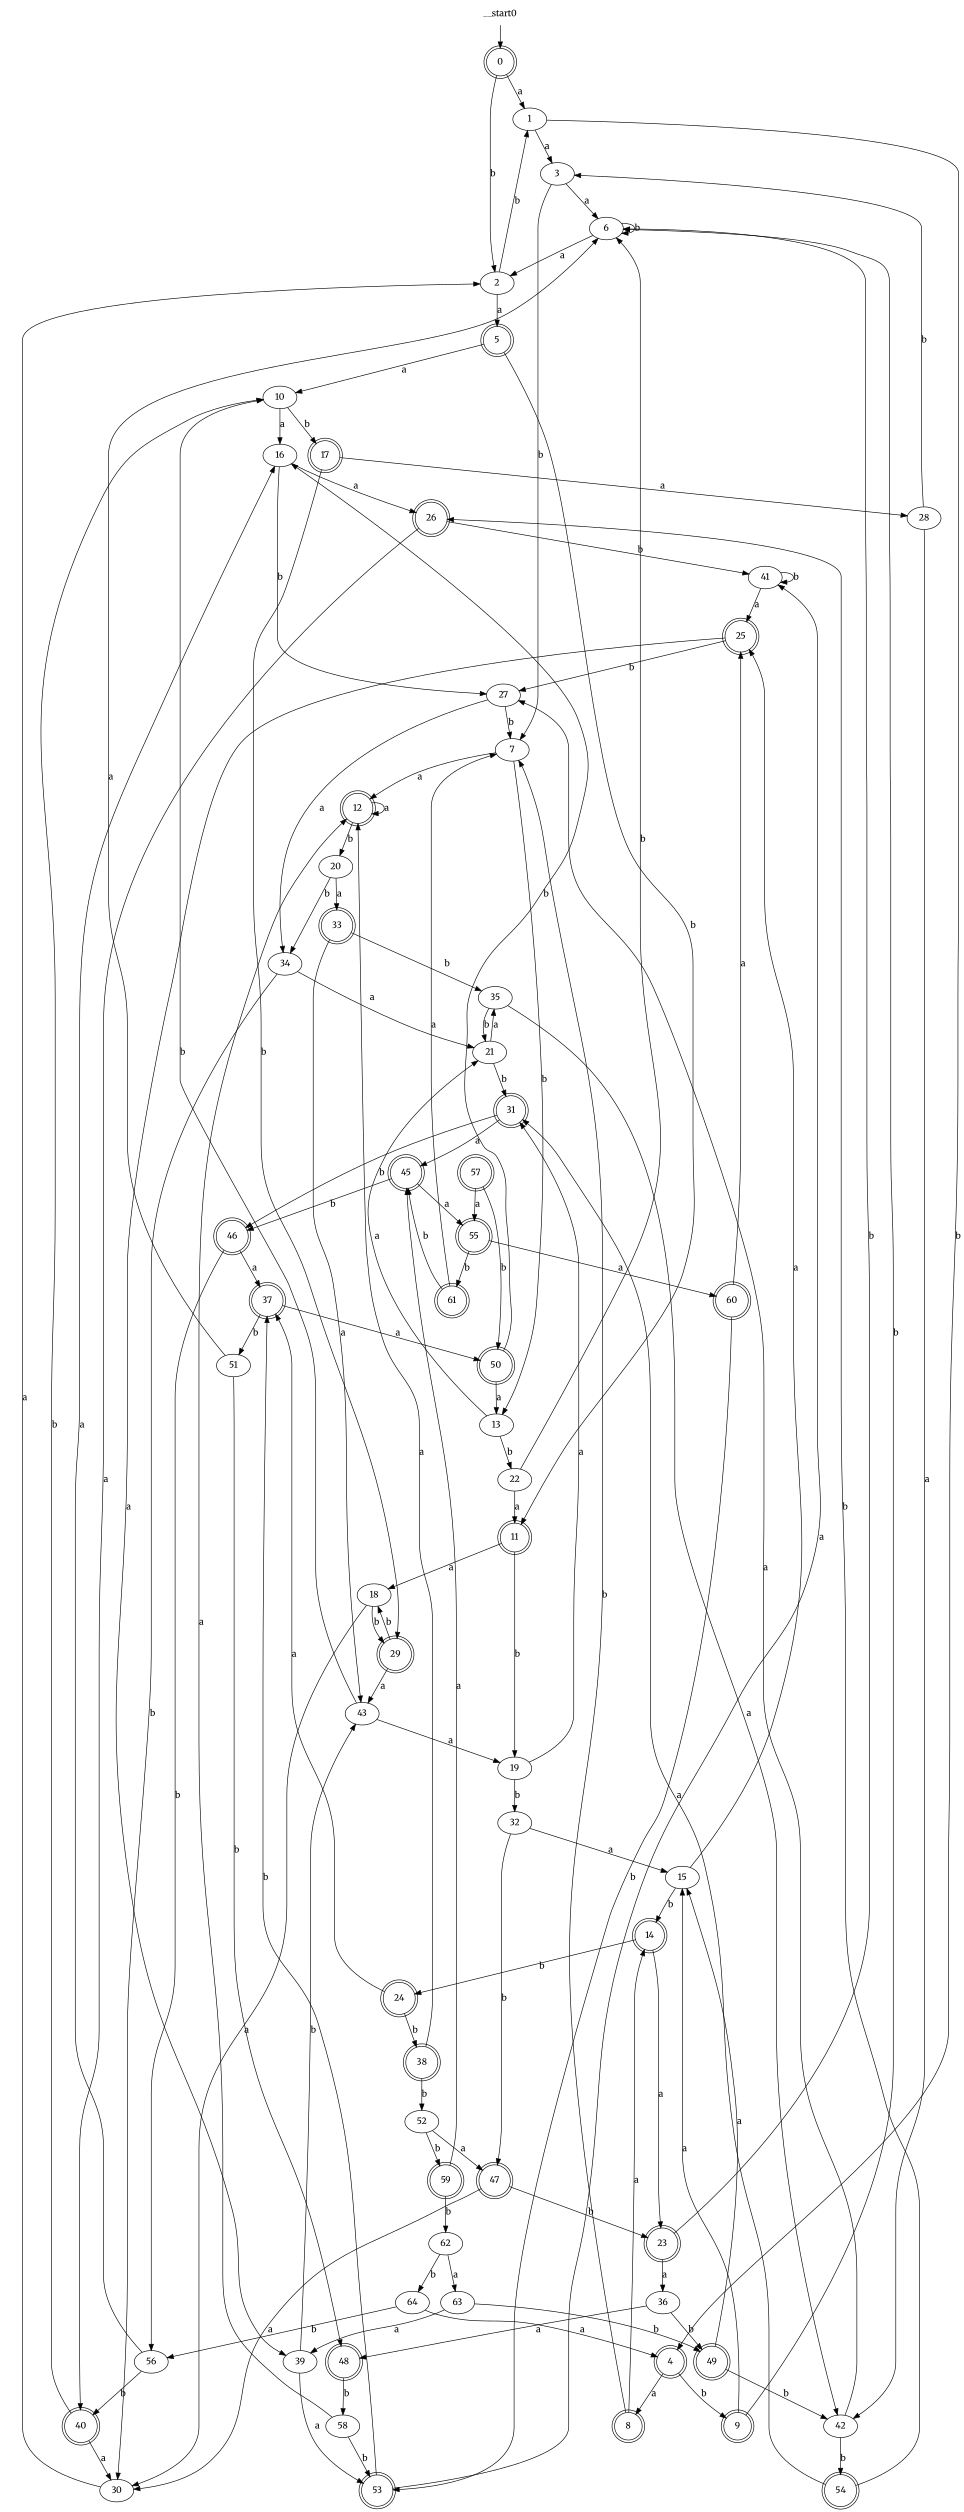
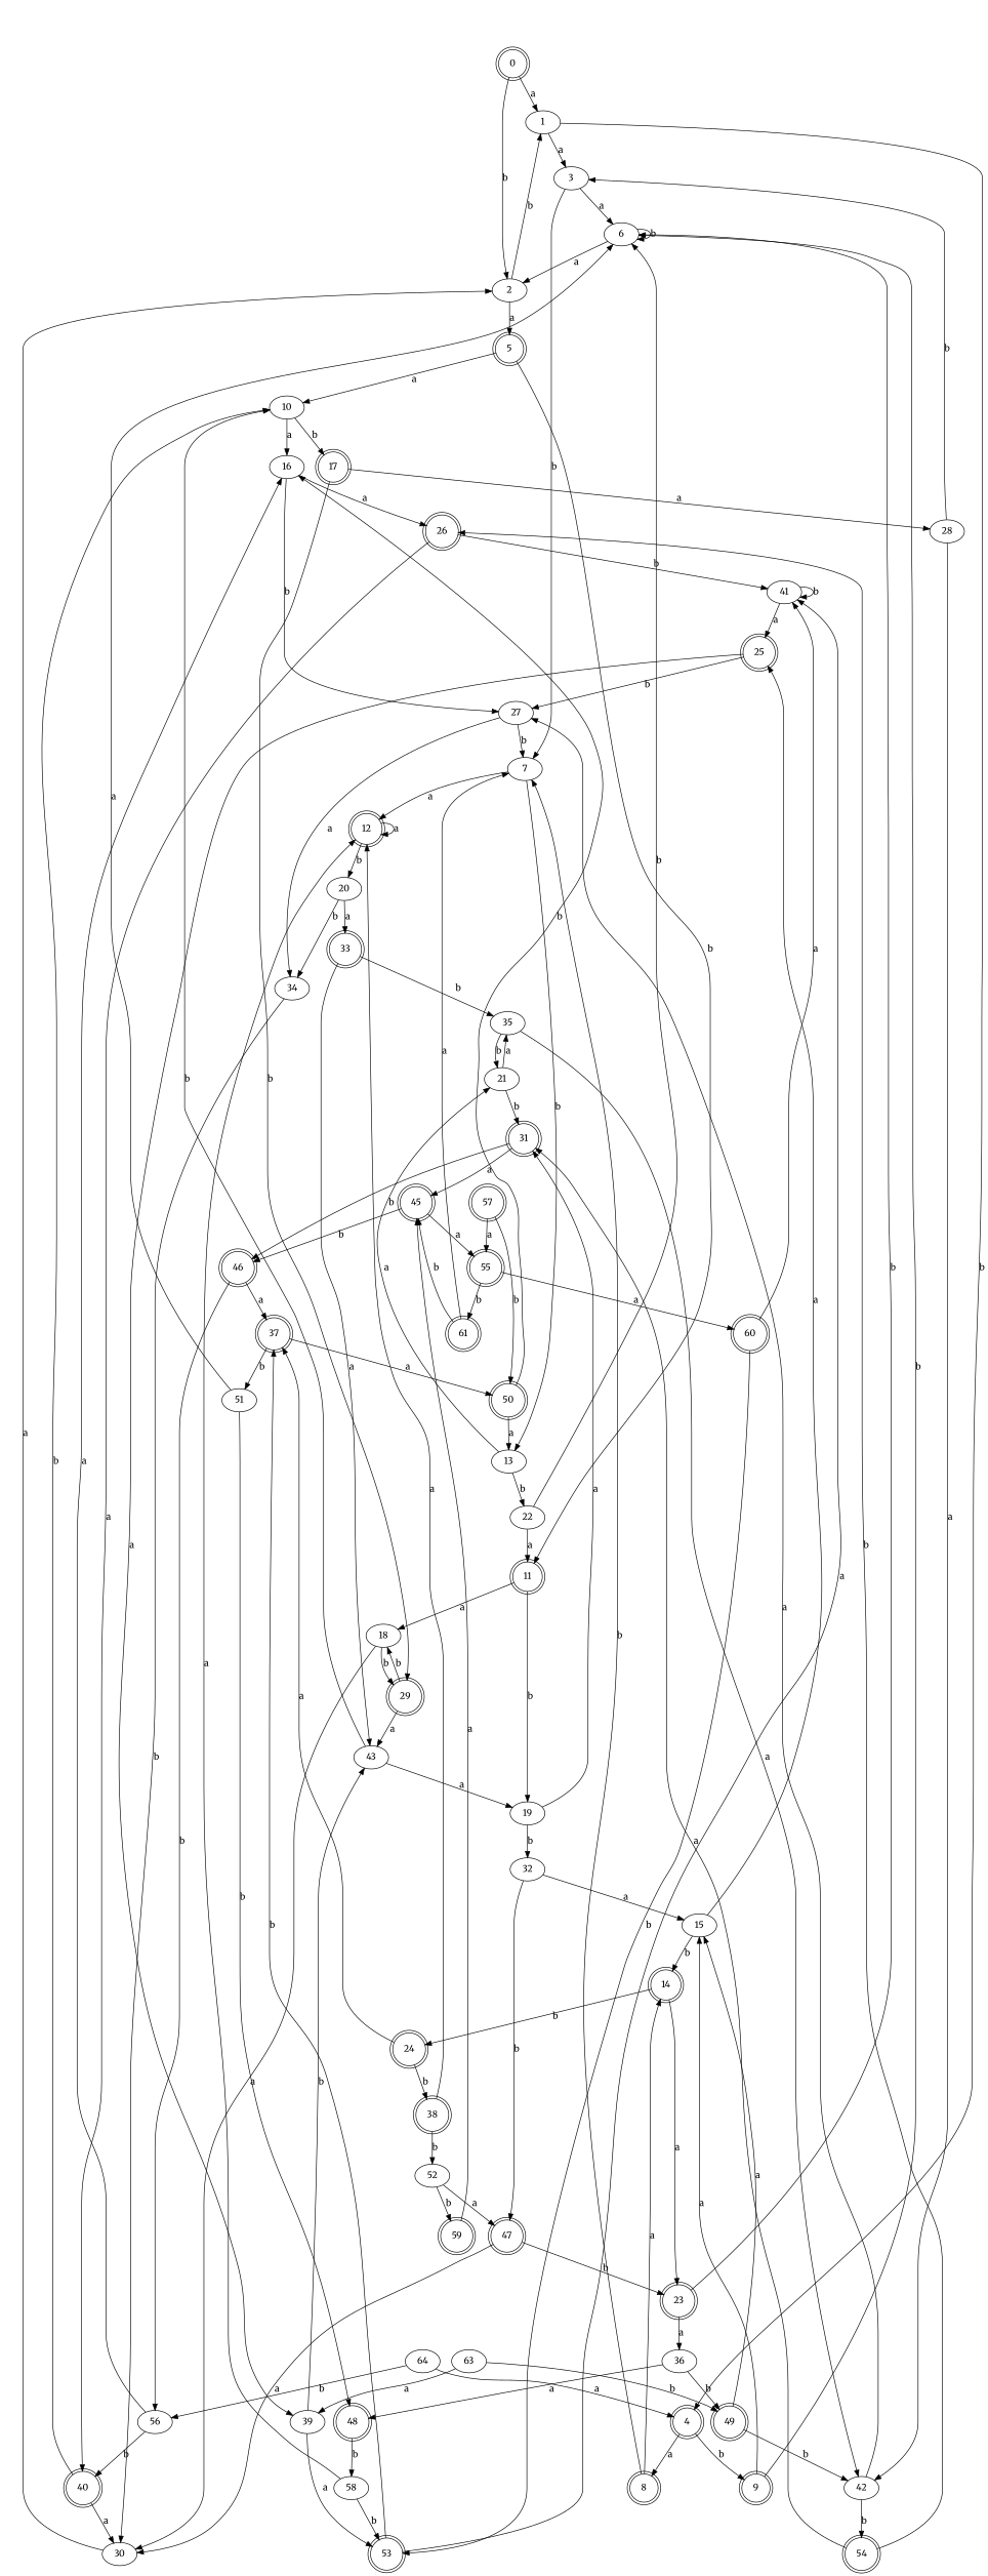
  digraph {
    fontname=Merriweather
    node [fontname=Merriweather]
    edge [fontname=Merriweather]
-   __start0 [shape=none]
    0 [shape=doublecircle]
    1
    2
    3
    4 [shape=doublecircle]
    5 [shape=doublecircle]
    6
    7
    8 [shape=doublecircle]
    9 [shape=doublecircle]
    10
    11 [shape=doublecircle]
    12 [shape=doublecircle]
    13
    14 [shape=doublecircle]
    15
    16
    17 [shape=doublecircle]
    18
    19
    20
    21
    22
    23 [shape=doublecircle]
    24 [shape=doublecircle]
    25 [shape=doublecircle]
    26 [shape=doublecircle]
    27
    28
    29 [shape=doublecircle]
    30
    31 [shape=doublecircle]
    32
    33 [shape=doublecircle]
    34
    35
    36
    37 [shape=doublecircle]
    38 [shape=doublecircle]
    39
    40 [shape=doublecircle]
    41
    42
    43
    45 [shape=doublecircle]
    46 [shape=doublecircle]
    47 [shape=doublecircle]
    48 [shape=doublecircle]
    49 [shape=doublecircle]
    50 [shape=doublecircle]
    51
    52
    53 [shape=doublecircle]
    54 [shape=doublecircle]
    55 [shape=doublecircle]
    56
    58
    59 [shape=doublecircle]
    60 [shape=doublecircle]
    61 [shape=doublecircle]
    57 [shape=doublecircle]
-   62
    63
    64
-   __start0 -> 0
    0 -> 1 [label=a]
    0 -> 2 [label=b]
    1 -> 3 [label=a]
    1 -> 4 [label=b]
    2 -> 1 [label=b]
    2 -> 5 [label=a]
    3 -> 6 [label=a]
    3 -> 7 [label=b]
    4 -> 8 [label=a]
    4 -> 9 [label=b]
    5 -> 10 [label=a]
    5 -> 11 [label=b]
    6 -> 2 [label=a]
    6 -> 6 [label=b]
    7 -> 12 [label=a]
    7 -> 13 [label=b]
    8 -> 7 [label=b]
    8 -> 14 [label=a]
    9 -> 6 [label=b]
    9 -> 15 [label=a]
    10 -> 16 [label=a]
    10 -> 17 [label=b]
    11 -> 18 [label=a]
    11 -> 19 [label=b]
    12 -> 12 [label=a]
    12 -> 20 [label=b]
    13 -> 21 [label=a]
    13 -> 22 [label=b]
    14 -> 23 [label=a]
    14 -> 24 [label=b]
    15 -> 14 [label=b]
    15 -> 25 [label=a]
    16 -> 26 [label=a]
    16 -> 27 [label=b]
    17 -> 28 [label=a]
    17 -> 29 [label=b]
    18 -> 29 [label=b]
    18 -> 30 [label=a]
    19 -> 31 [label=a]
    19 -> 32 [label=b]
    20 -> 33 [label=a]
    20 -> 34 [label=b]
    21 -> 31 [label=b]
    21 -> 35 [label=a]
    22 -> 6 [label=b]
    22 -> 11 [label=a]
    23 -> 6 [label=b]
    23 -> 36 [label=a]
    24 -> 37 [label=a]
    24 -> 38 [label=b]
    25 -> 27 [label=b]
    25 -> 39 [label=a]
    26 -> 40 [label=a]
    26 -> 41 [label=b]
    27 -> 7 [label=b]
    27 -> 34 [label=a]
    28 -> 3 [label=b]
    28 -> 42 [label=a]
    29 -> 18 [label=b]
    29 -> 43 [label=a]
    30 -> 2 [label=a]
    31 -> 45 [label=a]
    31 -> 46 [label=b]
    32 -> 15 [label=a]
    32 -> 47 [label=b]
    33 -> 35 [label=b]
    33 -> 43 [label=a]
-   34 -> 21 [label=a]
    34 -> 30 [label=b]
    35 -> 21 [label=b]
    35 -> 42 [label=a]
    36 -> 48 [label=a]
    36 -> 49 [label=b]
    37 -> 50 [label=a]
    37 -> 51 [label=b]
    38 -> 12 [label=a]
    38 -> 52 [label=b]
    39 -> 43 [label=b]
    39 -> 53 [label=a]
    40 -> 10 [label=b]
    40 -> 30 [label=a]
    41 -> 25 [label=a]
    41 -> 41 [label=b]
    42 -> 27 [label=a]
    42 -> 54 [label=b]
    43 -> 10 [label=b]
    43 -> 19 [label=a]
    45 -> 46 [label=b]
    45 -> 55 [label=a]
    46 -> 37 [label=a]
    46 -> 56 [label=b]
    47 -> 23 [label=b]
    47 -> 30 [label=a]
    48 -> 58 [label=b]
    49 -> 15 [label=a]
    49 -> 42 [label=b]
    50 -> 13 [label=a]
    50 -> 16 [label=b]
    51 -> 6 [label=a]
    51 -> 48 [label=b]
    52 -> 47 [label=a]
    52 -> 59 [label=b]
    53 -> 37 [label=b]
    53 -> 41 [label=a]
    54 -> 26 [label=b]
    54 -> 31 [label=a]
    55 -> 60 [label=a]
    55 -> 61 [label=b]
    56 -> 16 [label=a]
    56 -> 40 [label=b]
    58 -> 12 [label=a]
    58 -> 53 [label=b]
    59 -> 45 [label=a]
-   59 -> 62 [label=b]
-   60 -> 25 [label=a]
+   60 -> 41 [label=a]
    60 -> 53 [label=b]
    61 -> 7 [label=a]
    61 -> 45 [label=b]
    57 -> 50 [label=b]
    57 -> 55 [label=a]
-   62 -> 63 [label=a]
-   62 -> 64 [label=b]
    63 -> 39 [label=a]
    63 -> 49 [label=b]
    64 -> 4 [label=a]
    64 -> 56 [label=b]
  }
